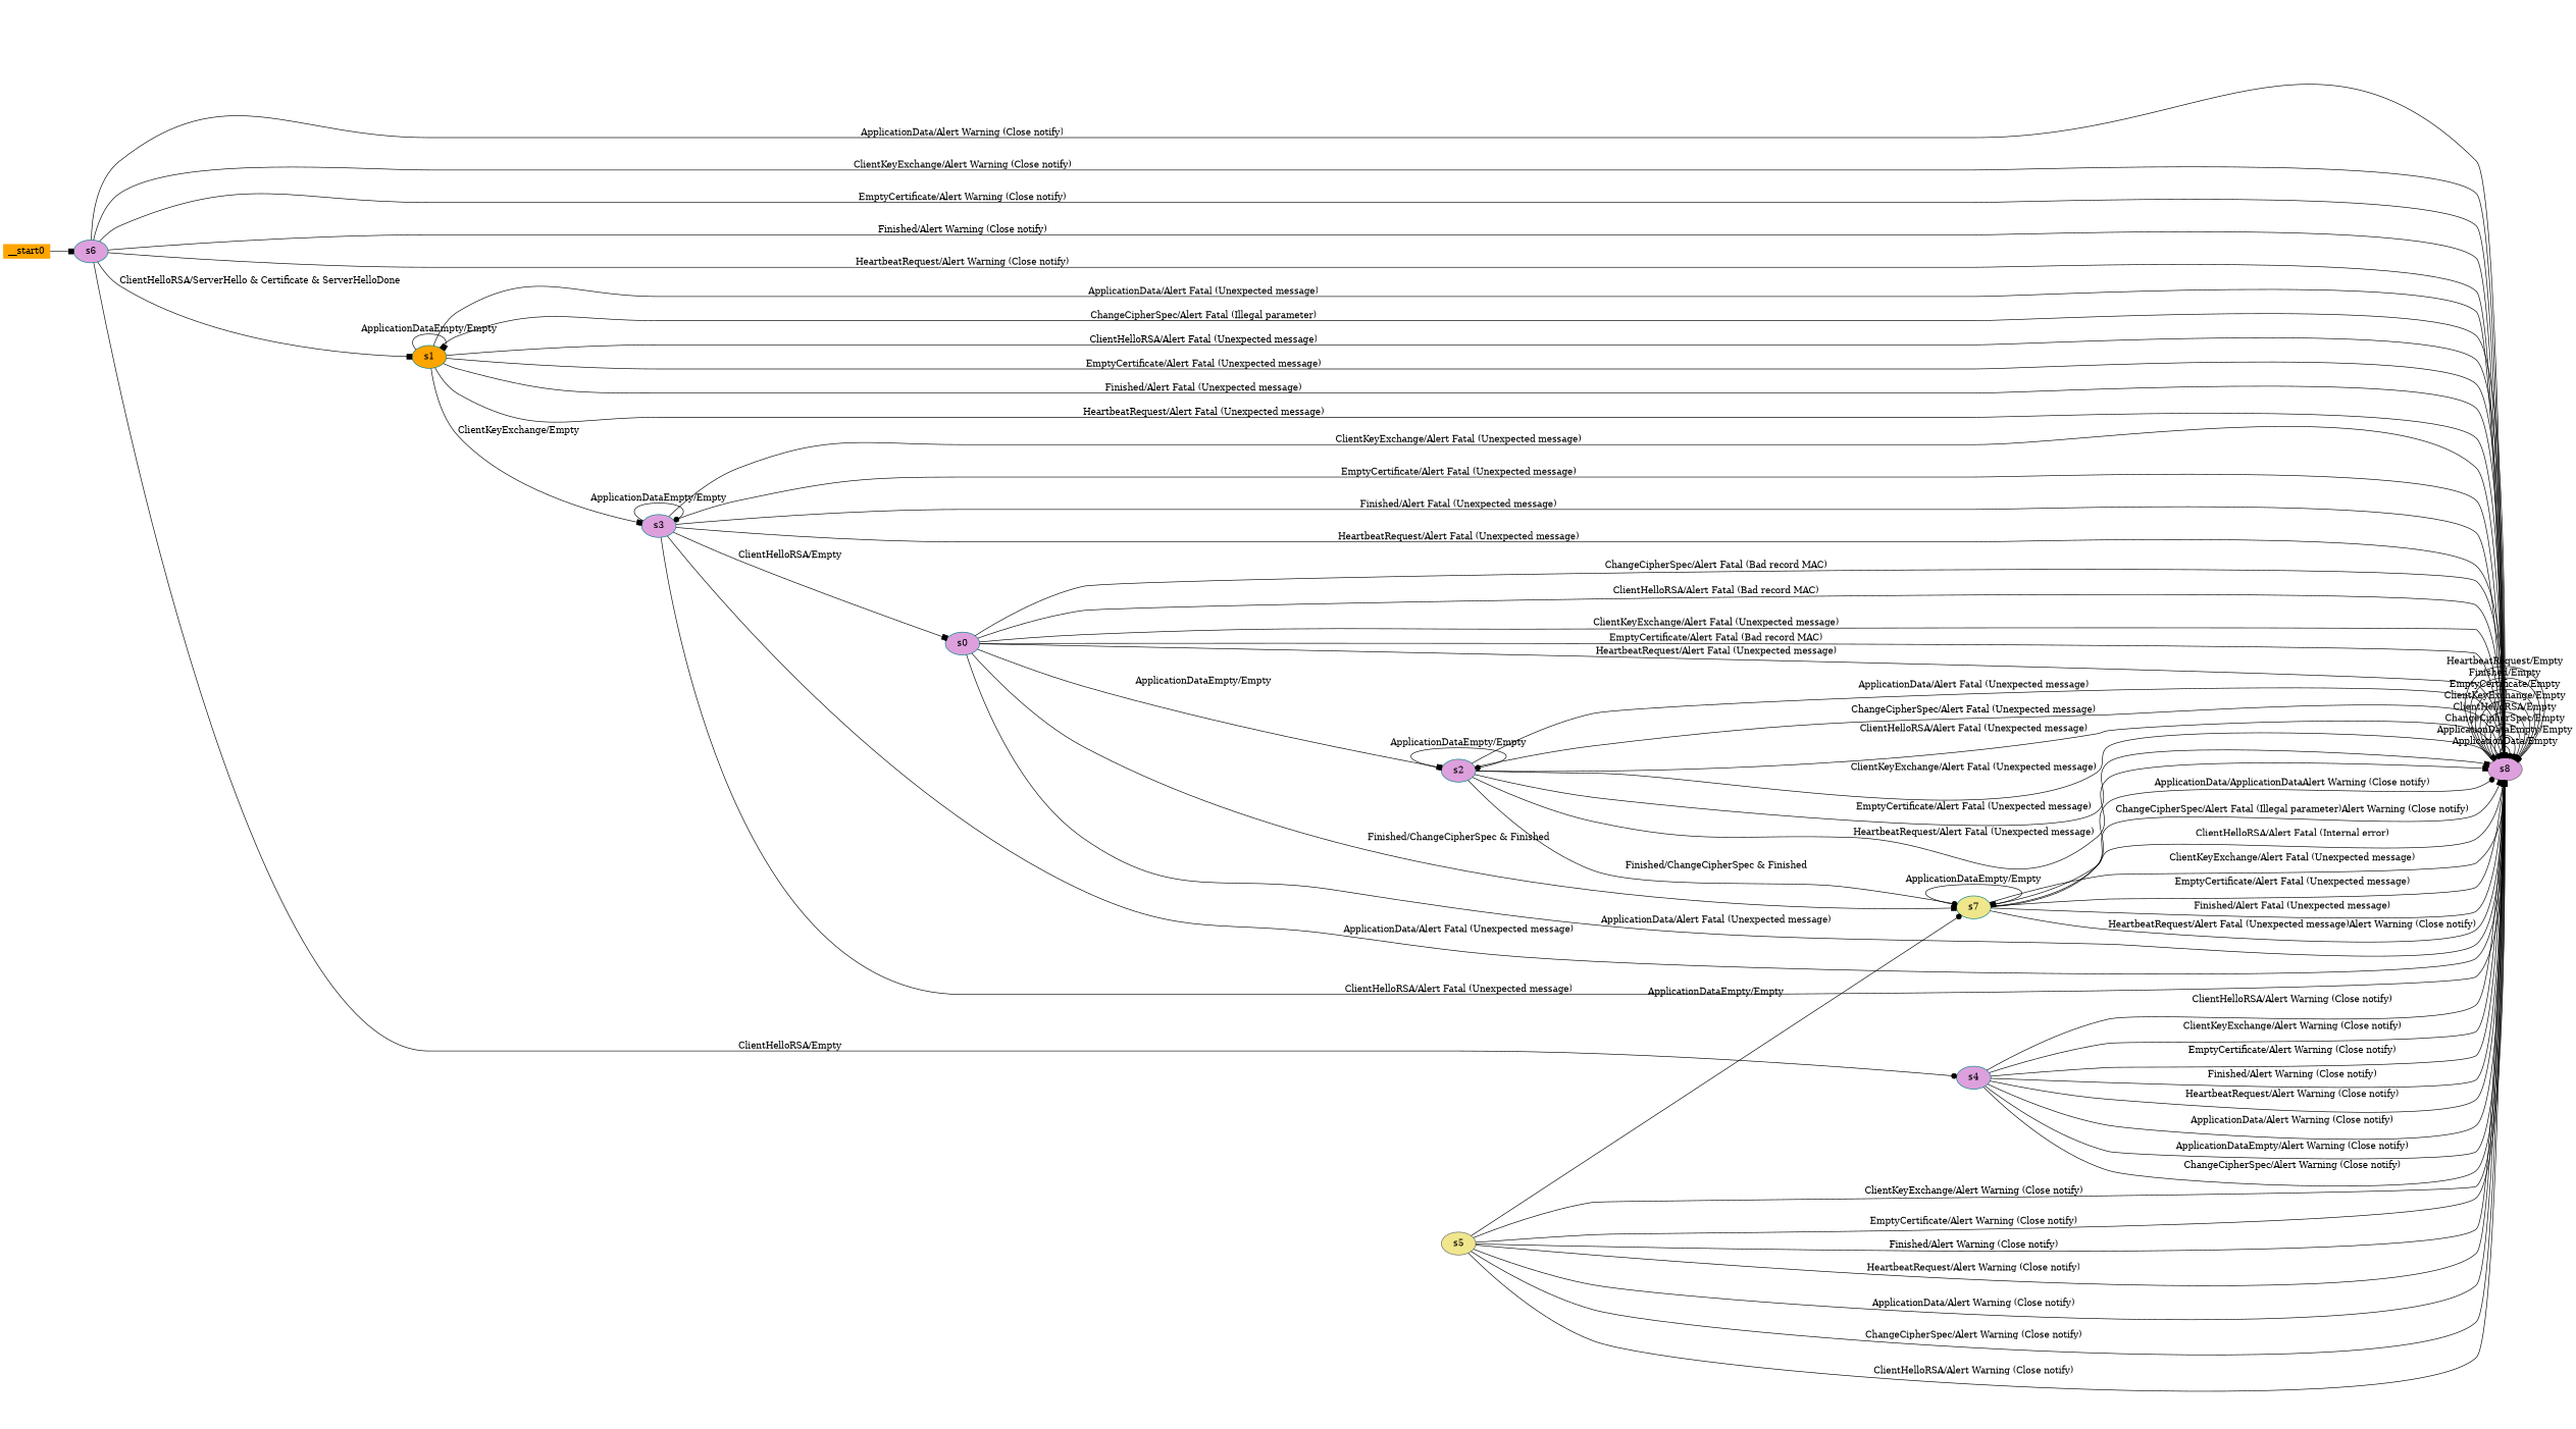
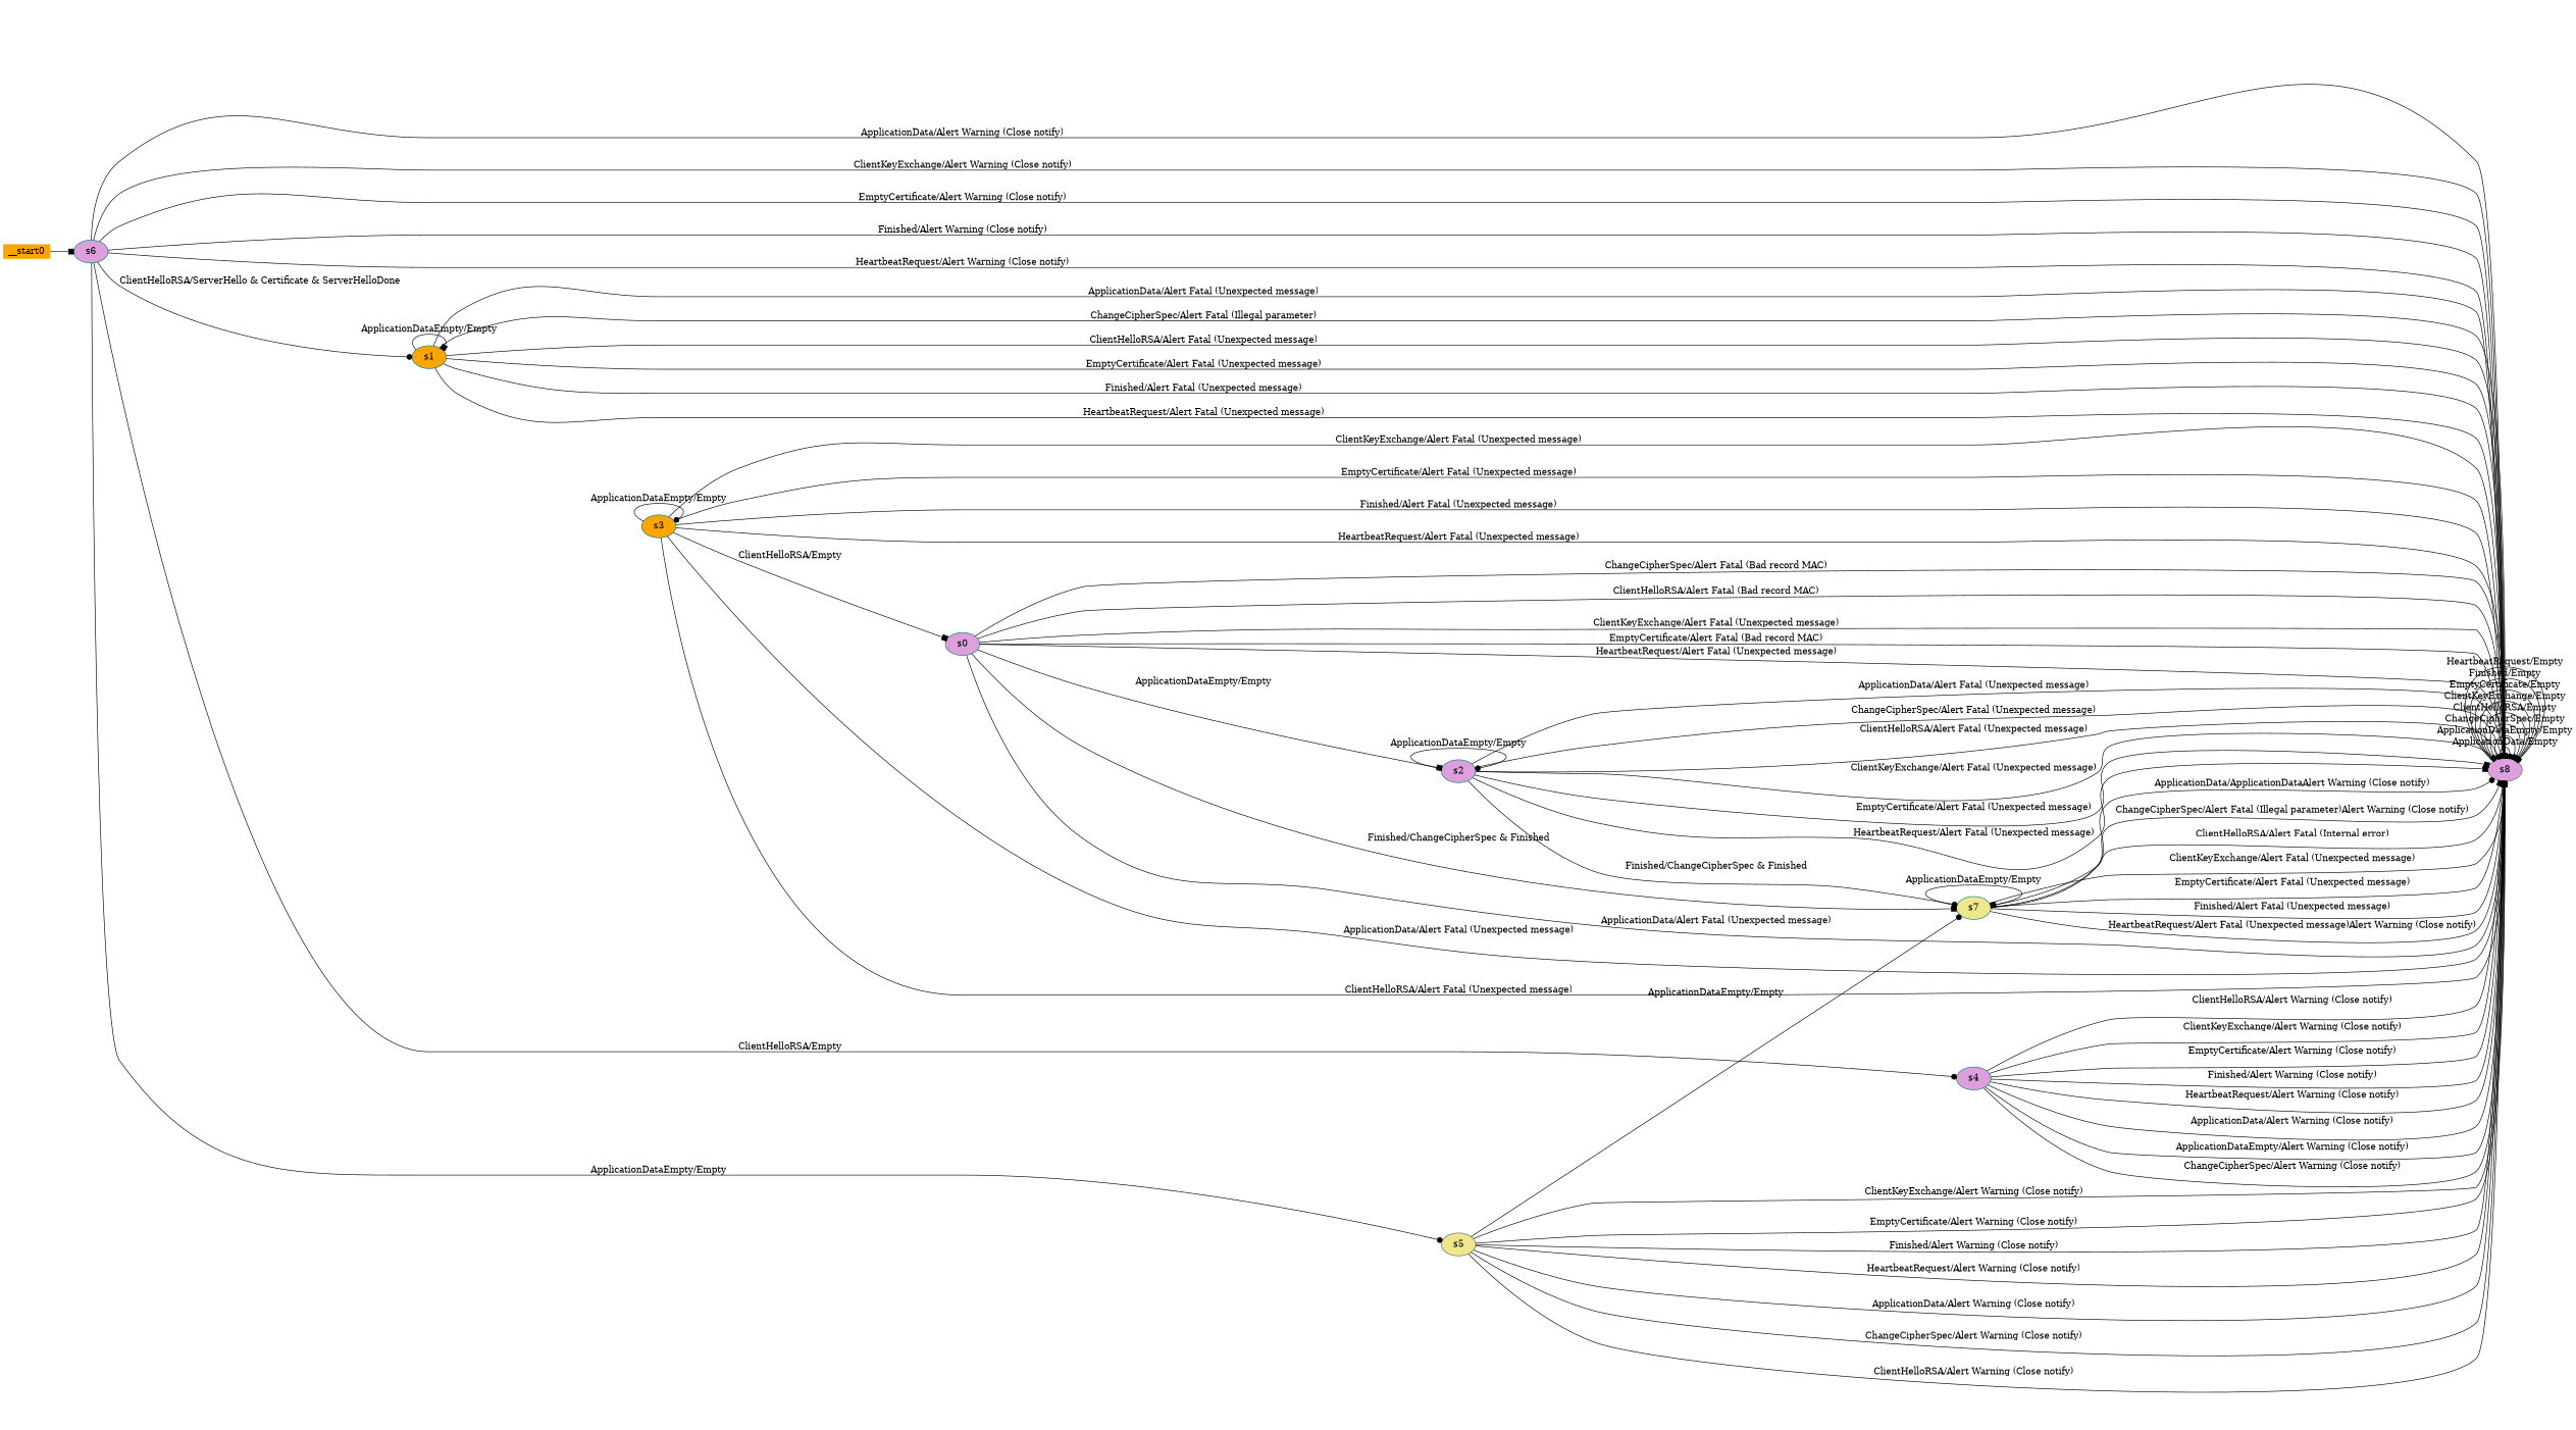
  digraph {
    rankdir=LR
    node [color=teal fillcolor=plum style=filled]
    edge [arrowhead=box]
    n1 [label=s6]
    n2 [fillcolor=orange label=s1]
    n3 [label=s4]
    n4 [color=gray40 fillcolor=khaki label=s5]
    n5 [color=gray40 label=s8]
-   n6 [label=s3]
+   n6 [fillcolor=orange label=s3]
    n7 [fillcolor=khaki label=s7]
    n8 [label=s0]
    n9 [label=s2]
    __start0 [color=gray40 fillcolor=orange height=0 shape=none width=0]
-   n1 -> n2 [label="ClientHelloRSA/ServerHello & Certificate & ServerHelloDone"]
+   n1 -> n2 [arrowhead=dot label="ClientHelloRSA/ServerHello & Certificate & ServerHelloDone"]
    n1 -> n3 [arrowhead=dot label="ClientHelloRSA/Empty"]
+   n1 -> n4 [arrowhead=dot label="ApplicationDataEmpty/Empty"]
    n1 -> n5 [arrowhead=dot label="ApplicationData/Alert Warning (Close notify)"]
    n1 -> n5 [arrowhead=dot label="ClientKeyExchange/Alert Warning (Close notify)"]
    n1 -> n5 [label="EmptyCertificate/Alert Warning (Close notify)"]
    n1 -> n5 [label="Finished/Alert Warning (Close notify)"]
    n1 -> n5 [label="HeartbeatRequest/Alert Warning (Close notify)"]
    n2 -> n2 [label="ApplicationDataEmpty/Empty"]
    n2 -> n5 [arrowhead=dot label="ApplicationData/Alert Fatal (Unexpected message)"]
    n2 -> n5 [label="ChangeCipherSpec/Alert Fatal (Illegal parameter)"]
    n2 -> n5 [label="ClientHelloRSA/Alert Fatal (Unexpected message)"]
    n2 -> n5 [label="EmptyCertificate/Alert Fatal (Unexpected message)"]
    n2 -> n5 [label="Finished/Alert Fatal (Unexpected message)"]
    n2 -> n5 [arrowhead=dot label="HeartbeatRequest/Alert Fatal (Unexpected message)"]
-   n2 -> n6 [label="ClientKeyExchange/Empty"]
    n3 -> n5 [arrowhead=dot label="ApplicationData/Alert Warning (Close notify)"]
    n3 -> n5 [label="ApplicationDataEmpty/Alert Warning (Close notify)"]
    n3 -> n5 [label="ChangeCipherSpec/Alert Warning (Close notify)"]
    n3 -> n5 [label="ClientHelloRSA/Alert Warning (Close notify)"]
    n3 -> n5 [arrowhead=dot label="ClientKeyExchange/Alert Warning (Close notify)"]
    n3 -> n5 [arrowhead=dot label="EmptyCertificate/Alert Warning (Close notify)"]
    n3 -> n5 [label="Finished/Alert Warning (Close notify)"]
    n3 -> n5 [arrowhead=dot label="HeartbeatRequest/Alert Warning (Close notify)"]
    n4 -> n5 [label="ApplicationData/Alert Warning (Close notify)"]
    n4 -> n5 [arrowhead=dot label="ChangeCipherSpec/Alert Warning (Close notify)"]
    n4 -> n5 [label="ClientHelloRSA/Alert Warning (Close notify)"]
    n4 -> n5 [label="ClientKeyExchange/Alert Warning (Close notify)"]
    n4 -> n5 [label="EmptyCertificate/Alert Warning (Close notify)"]
    n4 -> n5 [arrowhead=dot label="Finished/Alert Warning (Close notify)"]
    n4 -> n5 [arrowhead=dot label="HeartbeatRequest/Alert Warning (Close notify)"]
    n4 -> n7 [arrowhead=dot label="ApplicationDataEmpty/Empty"]
    n5 -> n5 [arrowhead=dot label="ApplicationData/Empty"]
    n5 -> n5 [arrowhead=dot label="ApplicationDataEmpty/Empty"]
    n5 -> n5 [label="ChangeCipherSpec/Empty"]
    n5 -> n5 [label="ClientHelloRSA/Empty"]
    n5 -> n5 [arrowhead=dot label="ClientKeyExchange/Empty"]
    n5 -> n5 [label="EmptyCertificate/Empty"]
    n5 -> n5 [label="Finished/Empty"]
    n5 -> n5 [arrowhead=dot label="HeartbeatRequest/Empty"]
    n6 -> n5 [arrowhead=dot label="ApplicationData/Alert Fatal (Unexpected message)"]
    n6 -> n5 [label="ClientHelloRSA/Alert Fatal (Unexpected message)"]
    n6 -> n5 [arrowhead=dot label="ClientKeyExchange/Alert Fatal (Unexpected message)"]
    n6 -> n5 [arrowhead=dot label="EmptyCertificate/Alert Fatal (Unexpected message)"]
    n6 -> n5 [label="Finished/Alert Fatal (Unexpected message)"]
    n6 -> n5 [label="HeartbeatRequest/Alert Fatal (Unexpected message)"]
    n6 -> n6 [arrowhead=dot label="ApplicationDataEmpty/Empty"]
    n6 -> n8 [label="ClientHelloRSA/Empty"]
    n7 -> n5 [arrowhead=dot label="ApplicationData/ApplicationDataAlert Warning (Close notify)"]
    n7 -> n5 [label="ChangeCipherSpec/Alert Fatal (Illegal parameter)Alert Warning (Close notify)"]
    n7 -> n5 [arrowhead=dot label="ClientHelloRSA/Alert Fatal (Internal error)"]
    n7 -> n5 [arrowhead=dot label="ClientKeyExchange/Alert Fatal (Unexpected message)"]
    n7 -> n5 [arrowhead=dot label="EmptyCertificate/Alert Fatal (Unexpected message)"]
    n7 -> n5 [arrowhead=dot label="Finished/Alert Fatal (Unexpected message)"]
    n7 -> n5 [label="HeartbeatRequest/Alert Fatal (Unexpected message)Alert Warning (Close notify)"]
    n7 -> n7 [label="ApplicationDataEmpty/Empty"]
    n8 -> n5 [label="ApplicationData/Alert Fatal (Unexpected message)"]
    n8 -> n5 [arrowhead=dot label="ChangeCipherSpec/Alert Fatal (Bad record MAC)"]
    n8 -> n5 [label="ClientHelloRSA/Alert Fatal (Bad record MAC)"]
    n8 -> n5 [arrowhead=dot label="ClientKeyExchange/Alert Fatal (Unexpected message)"]
    n8 -> n5 [arrowhead=dot label="EmptyCertificate/Alert Fatal (Bad record MAC)"]
    n8 -> n5 [label="HeartbeatRequest/Alert Fatal (Unexpected message)"]
    n8 -> n7 [label="Finished/ChangeCipherSpec & Finished"]
    n8 -> n9 [label="ApplicationDataEmpty/Empty"]
    n9 -> n5 [arrowhead=dot label="ApplicationData/Alert Fatal (Unexpected message)"]
    n9 -> n5 [arrowhead=dot label="ChangeCipherSpec/Alert Fatal (Unexpected message)"]
    n9 -> n5 [arrowhead=dot label="ClientHelloRSA/Alert Fatal (Unexpected message)"]
    n9 -> n5 [label="ClientKeyExchange/Alert Fatal (Unexpected message)"]
    n9 -> n5 [label="EmptyCertificate/Alert Fatal (Unexpected message)"]
    n9 -> n5 [label="HeartbeatRequest/Alert Fatal (Unexpected message)"]
    n9 -> n7 [arrowhead=dot label="Finished/ChangeCipherSpec & Finished"]
    n9 -> n9 [arrowhead=dot label="ApplicationDataEmpty/Empty"]
    __start0 -> n1
  }
